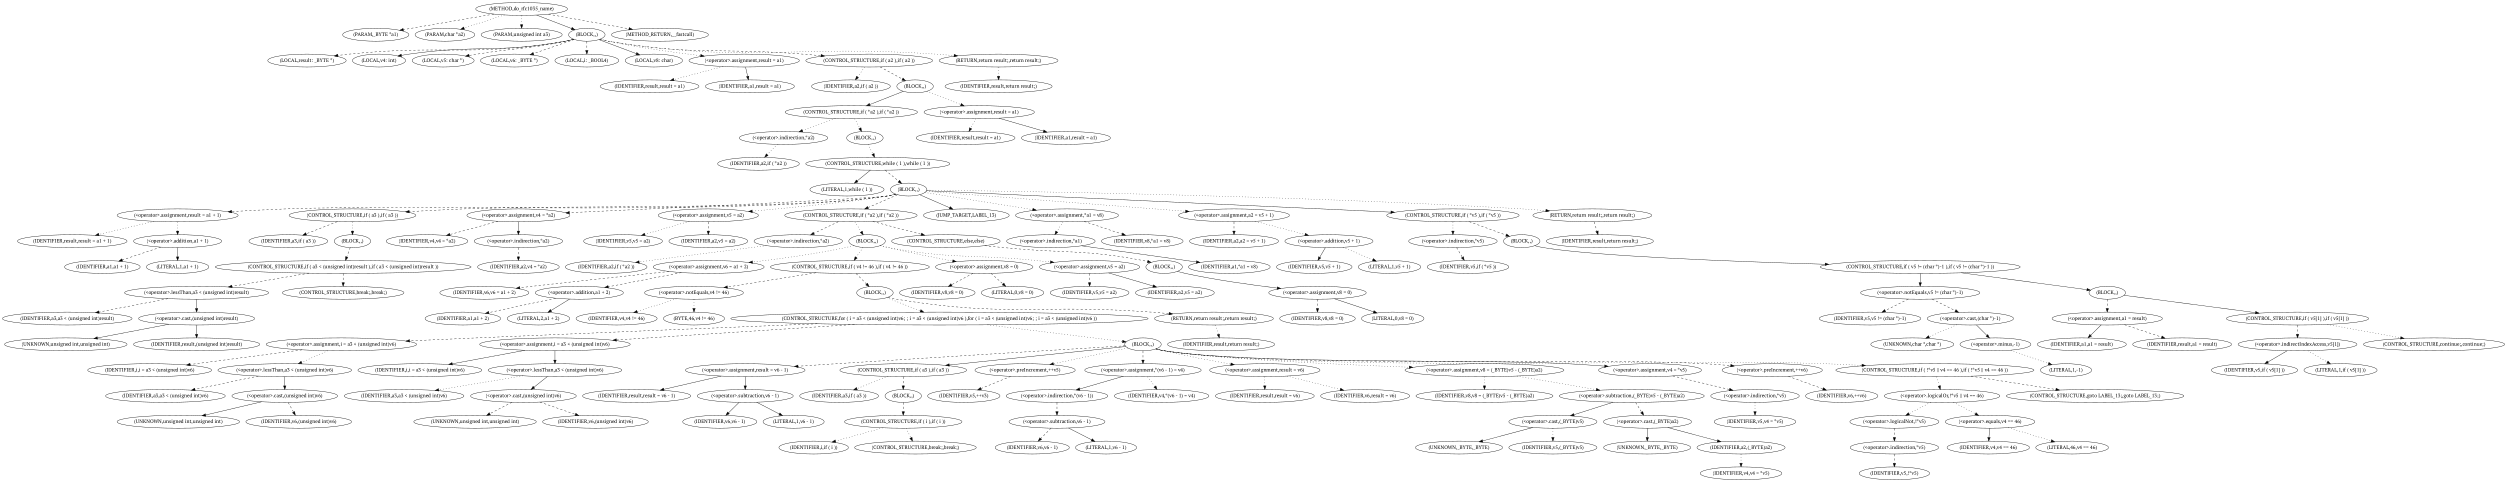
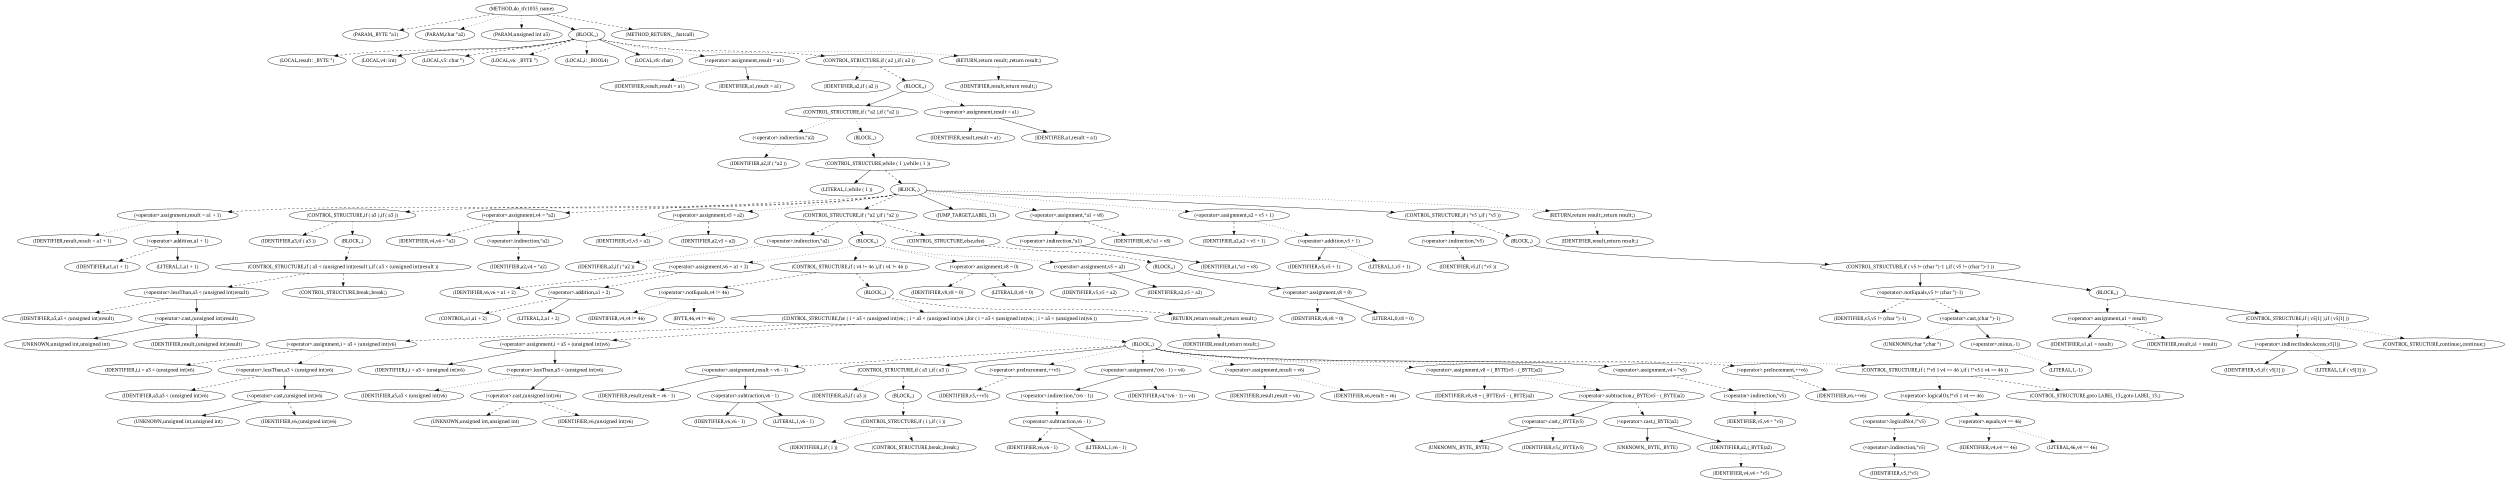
  digraph {
    fontname="PT Serif"
    node [fontname="PT Serif"]
    edge [fontname="PT Serif" style=dashed]
    n1 [label="(METHOD,do_rfc1035_name)"]
    n2 [label="(PARAM,_BYTE *a1)"]
    n3 [label="(PARAM,char *a2)"]
    n4 [label="(PARAM,unsigned int a3)"]
    n5 [label="(BLOCK,,)"]
    n6 [label="(METHOD_RETURN,__fastcall)"]
    n7 [label="(LOCAL,result: _BYTE *)"]
    n8 [label="(LOCAL,v4: int)"]
    n9 [label="(LOCAL,v5: char *)"]
    n10 [label="(LOCAL,v6: _BYTE *)"]
    n11 [label="(LOCAL,i: _BOOL4)"]
    n12 [label="(LOCAL,v8: char)"]
    n13 [label="(<operator>.assignment,result = a1)"]
    n14 [label="(CONTROL_STRUCTURE,if ( a2 ),if ( a2 ))"]
    n15 [label="(RETURN,return result;,return result;)"]
    n16 [label="(IDENTIFIER,result,result = a1)"]
    n17 [label="(IDENTIFIER,a1,result = a1)"]
    n18 [label="(IDENTIFIER,a2,if ( a2 ))"]
    n19 [label="(BLOCK,,)"]
    n20 [label="(IDENTIFIER,result,return result;)"]
    n21 [label="(CONTROL_STRUCTURE,if ( *a2 ),if ( *a2 ))"]
    n22 [label="(<operator>.assignment,result = a1)"]
    n23 [label="(<operator>.indirection,*a2)"]
    n24 [label="(BLOCK,,)"]
    n25 [label="(IDENTIFIER,result,result = a1)"]
    n26 [label="(IDENTIFIER,a1,result = a1)"]
    n27 [label="(IDENTIFIER,a2,if ( *a2 ))"]
    n28 [label="(CONTROL_STRUCTURE,while ( 1 ),while ( 1 ))"]
    n29 [label="(LITERAL,1,while ( 1 ))"]
    n30 [label="(BLOCK,,)"]
    n31 [label="(<operator>.assignment,result = a1 + 1)"]
    n32 [label="(CONTROL_STRUCTURE,if ( a3 ),if ( a3 ))"]
    n33 [label="(<operator>.assignment,v4 = *a2)"]
    n34 [label="(<operator>.assignment,v5 = a2)"]
    n35 [label="(CONTROL_STRUCTURE,if ( *a2 ),if ( *a2 ))"]
    n36 [label="(JUMP_TARGET,LABEL_13)"]
    n37 [label="(<operator>.assignment,*a1 = v8)"]
    n38 [label="(<operator>.assignment,a2 = v5 + 1)"]
    n39 [label="(CONTROL_STRUCTURE,if ( *v5 ),if ( *v5 ))"]
    n40 [label="(RETURN,return result;,return result;)"]
    n41 [label="(IDENTIFIER,result,result = a1 + 1)"]
    n42 [label="(<operator>.addition,a1 + 1)"]
    n43 [label="(IDENTIFIER,a3,if ( a3 ))"]
    n44 [label="(BLOCK,,)"]
    n45 [label="(IDENTIFIER,v4,v4 = *a2)"]
    n46 [label="(<operator>.indirection,*a2)"]
    n47 [label="(IDENTIFIER,v5,v5 = a2)"]
    n48 [label="(IDENTIFIER,a2,v5 = a2)"]
    n49 [label="(<operator>.indirection,*a2)"]
    n50 [label="(BLOCK,,)"]
    n51 [label="(CONTROL_STRUCTURE,else,else)"]
    n52 [label="(<operator>.indirection,*a1)"]
    n53 [label="(IDENTIFIER,v8,*a1 = v8)"]
    n54 [label="(IDENTIFIER,a2,a2 = v5 + 1)"]
    n55 [label="(<operator>.addition,v5 + 1)"]
    n56 [label="(<operator>.indirection,*v5)"]
    n57 [label="(BLOCK,,)"]
    n58 [label="(IDENTIFIER,result,return result;)"]
    n59 [label="(IDENTIFIER,a1,a1 + 1)"]
    n60 [label="(LITERAL,1,a1 + 1)"]
    n61 [label="(CONTROL_STRUCTURE,if ( a3 < (unsigned int)result ),if ( a3 < (unsigned int)result ))"]
    n62 [label="(<operator>.lessThan,a3 < (unsigned int)result)"]
    n63 [label="(CONTROL_STRUCTURE,break;,break;)"]
    n64 [label="(IDENTIFIER,a3,a3 < (unsigned int)result)"]
    n65 [label="(<operator>.cast,(unsigned int)result)"]
    n66 [label="(UNKNOWN,unsigned int,unsigned int)"]
    n67 [label="(IDENTIFIER,result,(unsigned int)result)"]
    n68 [label="(IDENTIFIER,a2,v4 = *a2)"]
    n69 [label="(IDENTIFIER,a2,if ( *a2 ))"]
    n70 [label="(<operator>.assignment,v6 = a1 + 2)"]
    n71 [label="(CONTROL_STRUCTURE,if ( v4 != 46 ),if ( v4 != 46 ))"]
    n72 [label="(<operator>.assignment,v8 = 0)"]
    n73 [label="(<operator>.assignment,v5 = a2)"]
    n74 [label="(BLOCK,,)"]
    n75 [label="(IDENTIFIER,v6,v6 = a1 + 2)"]
    n76 [label="(<operator>.addition,a1 + 2)"]
    n77 [label="(<operator>.notEquals,v4 != 46)"]
    n78 [label="(BLOCK,,)"]
    n79 [label="(IDENTIFIER,v8,v8 = 0)"]
    n80 [label="(LITERAL,0,v8 = 0)"]
    n81 [label="(IDENTIFIER,v5,v5 = a2)"]
    n82 [label="(IDENTIFIER,a2,v5 = a2)"]
-   n83 [label="(IDENTIFIER,a1,a1 + 2)"]
+   n83 [label="(CONTROL,a1,a1 + 2)"]
    n84 [label="(LITERAL,2,a1 + 2)"]
    n85 [label="(IDENTIFIER,v4,v4 != 46)"]
    n86 [label="(BYTE,46,v4 != 46)"]
    n87 [label="(CONTROL_STRUCTURE,for ( i = a3 < (unsigned int)v6; ; i = a3 < (unsigned int)v6 ),for ( i = a3 < (unsigned int)v6; ; i = a3 < (unsigned int)v6 ))"]
    n88 [label="(RETURN,return result;,return result;)"]
    n89 [label="(<operator>.assignment,i = a3 < (unsigned int)v6)"]
    n90 [label="(<operator>.assignment,i = a3 < (unsigned int)v6)"]
    n91 [label="(BLOCK,,)"]
    n92 [label="(IDENTIFIER,result,return result;)"]
    n93 [label="(IDENTIFIER,i,i = a3 < (unsigned int)v6)"]
    n94 [label="(<operator>.lessThan,a3 < (unsigned int)v6)"]
    n95 [label="(IDENTIFIER,i,i = a3 < (unsigned int)v6)"]
    n96 [label="(<operator>.lessThan,a3 < (unsigned int)v6)"]
    n97 [label="(<operator>.assignment,result = v6 - 1)"]
    n98 [label="(CONTROL_STRUCTURE,if ( a3 ),if ( a3 ))"]
    n99 [label="(<operator>.preIncrement,++v5)"]
    n100 [label="(<operator>.assignment,*(v6 - 1) = v4)"]
    n101 [label="(<operator>.assignment,result = v6)"]
    n102 [label="(<operator>.assignment,v8 = (_BYTE)v5 - (_BYTE)a2)"]
    n103 [label="(<operator>.assignment,v4 = *v5)"]
    n104 [label="(<operator>.preIncrement,++v6)"]
    n105 [label="(CONTROL_STRUCTURE,if ( !*v5 || v4 == 46 ),if ( !*v5 || v4 == 46 ))"]
    n106 [label="(IDENTIFIER,a3,a3 < (unsigned int)v6)"]
    n107 [label="(<operator>.cast,(unsigned int)v6)"]
    n108 [label="(UNKNOWN,unsigned int,unsigned int)"]
    n109 [label="(IDENTIFIER,v6,(unsigned int)v6)"]
    n110 [label="(IDENTIFIER,a3,a3 < (unsigned int)v6)"]
    n111 [label="(<operator>.cast,(unsigned int)v6)"]
    n112 [label="(UNKNOWN,unsigned int,unsigned int)"]
    n113 [label="(IDENTIFIER,v6,(unsigned int)v6)"]
    n114 [label="(IDENTIFIER,result,result = v6 - 1)"]
    n115 [label="(<operator>.subtraction,v6 - 1)"]
    n116 [label="(IDENTIFIER,a3,if ( a3 ))"]
    n117 [label="(BLOCK,,)"]
    n118 [label="(IDENTIFIER,v5,++v3)"]
    n119 [label="(<operator>.indirection,*(v6 - 1))"]
    n120 [label="(IDENTIFIER,v4,*(v6 - 1) = v4)"]
    n121 [label="(IDENTIFIER,result,result = v6)"]
    n122 [label="(IDENTIFIER,v6,result = v6)"]
    n123 [label="(IDENTIFIER,v8,v8 = (_BYTE)v5 - (_BYTE)a2)"]
    n124 [label="(<operator>.subtraction,(_BYTE)v5 - (_BYTE)a2)"]
    n125 [label="(<operator>.indirection,*v5)"]
    n126 [label="(IDENTIFIER,v6,++v6)"]
    n127 [label="(<operator>.logicalOr,!*v5 || v4 == 46)"]
    n128 [label="(CONTROL_STRUCTURE,goto LABEL_13;,goto LABEL_13;)"]
    n129 [label="(IDENTIFIER,v6,v6 - 1)"]
    n130 [label="(LITERAL,1,v6 - 1)"]
    n131 [label="(CONTROL_STRUCTURE,if ( i ),if ( i ))"]
    n132 [label="(IDENTIFIER,i,if ( i ))"]
    n133 [label="(CONTROL_STRUCTURE,break;,break;)"]
    n134 [label="(<operator>.subtraction,v6 - 1)"]
    n135 [label="(IDENTIFIER,v6,v6 - 1)"]
    n136 [label="(LITERAL,1,v6 - 1)"]
    n137 [label="(<operator>.cast,(_BYTE)v5)"]
    n138 [label="(<operator>.cast,(_BYTE)a2)"]
    n139 [label="(UNKNOWN,_BYTE,_BYTE)"]
    n140 [label="(IDENTIFIER,v5,(_BYTE)v5)"]
    n141 [label="(UNKNOWN,_BYTE,_BYTE)"]
    n142 [label="(IDENTIFIER,a2,(_BYTE)a2)"]
    n143 [label="(IDENTIFIER,v4,v4 = *v5)"]
    n144 [label="(IDENTIFIER,v5,v4 = *v5)"]
    n145 [label="(<operator>.logicalNot,!*v5)"]
    n146 [label="(<operator>.equals,v4 == 46)"]
    n147 [label="(<operator>.indirection,*v5)"]
    n148 [label="(IDENTIFIER,v4,v4 == 46)"]
    n149 [label="(LITERAL,46,v4 == 46)"]
    n150 [label="(IDENTIFIER,v5,!*v5)"]
    n151 [label="(<operator>.assignment,v8 = 0)"]
    n152 [label="(IDENTIFIER,v8,v8 = 0)"]
    n153 [label="(LITERAL,0,v8 = 0)"]
    n154 [label="(IDENTIFIER,a1,*a1 = v8)"]
    n155 [label="(IDENTIFIER,v5,v5 + 1)"]
    n156 [label="(LITERAL,1,v5 + 1)"]
    n157 [label="(IDENTIFIER,v5,if ( *v5 ))"]
    n158 [label="(CONTROL_STRUCTURE,if ( v5 != (char *)-1 ),if ( v5 != (char *)-1 ))"]
    n159 [label="(<operator>.notEquals,v5 != (char *)-1)"]
    n160 [label="(BLOCK,,)"]
    n161 [label="(IDENTIFIER,v5,v5 != (char *)-1)"]
    n162 [label="(<operator>.cast,(char *)-1)"]
    n163 [label="(<operator>.assignment,a1 = result)"]
    n164 [label="(CONTROL_STRUCTURE,if ( v5[1] ),if ( v5[1] ))"]
    n165 [label="(UNKNOWN,char *,char *)"]
    n166 [label="(<operator>.minus,-1)"]
    n167 [label="(LITERAL,1,-1)"]
    n168 [label="(IDENTIFIER,a1,a1 = result)"]
    n169 [label="(IDENTIFIER,result,a1 = result)"]
    n170 [label="(<operator>.indirectIndexAccess,v5[1])"]
    n171 [label="(CONTROL_STRUCTURE,continue;,continue;)"]
    n172 [label="(IDENTIFIER,v5,if ( v5[1] ))"]
    n173 [label="(LITERAL,1,if ( v5[1] ))"]
    n1 -> n2
    n1 -> n3 [style=dotted]
    n1 -> n4 [style=dotted]
    n1 -> n5 [style=solid]
    n1 -> n6
    n5 -> n7
    n5 -> n8 [style=solid]
    n5 -> n9
    n5 -> n10
    n5 -> n11
    n5 -> n12 [style=solid]
    n5 -> n13 [style=dotted]
    n5 -> n14
    n5 -> n15 [style=dotted]
    n13 -> n16 [style=dotted]
    n13 -> n17 [style=solid]
    n14 -> n18 [style=dotted]
    n14 -> n19
    n15 -> n20 [style=dotted]
    n19 -> n21 [style=solid]
    n19 -> n22 [style=dotted]
    n21 -> n23 [style=dotted]
    n21 -> n24 [style=dotted]
    n22 -> n25 [style=dotted]
    n22 -> n26 [style=solid]
    n23 -> n27 [style=dotted]
    n24 -> n28 [style=dotted]
    n28 -> n29 [style=solid]
    n28 -> n30
    n30 -> n31
    n30 -> n32
    n30 -> n33
    n30 -> n34 [style=dotted]
    n30 -> n35
    n30 -> n36 [style=solid]
    n30 -> n37 [style=dotted]
    n30 -> n38 [style=dotted]
    n30 -> n39 [style=solid]
    n30 -> n40 [style=dotted]
    n31 -> n41 [style=dotted]
    n31 -> n42 [style=dotted]
    n32 -> n43
    n32 -> n44 [style=dotted]
    n33 -> n45
    n33 -> n46 [style=solid]
    n34 -> n47 [style=dotted]
    n34 -> n48
    n35 -> n49
    n35 -> n50 [style=dotted]
    n35 -> n51
    n37 -> n52 [style=dotted]
    n37 -> n53
    n38 -> n54
    n38 -> n55 [style=dotted]
    n39 -> n56 [style=dotted]
    n39 -> n57
    n40 -> n58
    n42 -> n59
    n42 -> n60 [style=solid]
    n44 -> n61
    n46 -> n68
    n49 -> n69 [style=dotted]
    n50 -> n70 [style=dotted]
    n50 -> n71 [style=dotted]
    n50 -> n72 [style=dotted]
    n50 -> n73 [style=dotted]
    n51 -> n74
    n52 -> n154 [style=solid]
    n55 -> n155 [style=solid]
    n55 -> n156 [style=dotted]
    n56 -> n157
    n57 -> n158 [style=solid]
    n61 -> n62
    n61 -> n63
    n62 -> n64
    n62 -> n65 [style=solid]
    n65 -> n66 [style=solid]
    n65 -> n67 [style=solid]
    n70 -> n75
    n70 -> n76
    n71 -> n77
    n71 -> n78
    n72 -> n79
    n72 -> n80
    n73 -> n81
    n73 -> n82 [style=solid]
    n74 -> n151 [style=solid]
    n76 -> n83
    n76 -> n84 [style=solid]
    n77 -> n85 [style=dotted]
    n77 -> n86 [style=dotted]
    n78 -> n87 [style=dotted]
    n78 -> n88
    n87 -> n89
    n87 -> n90
    n87 -> n91 [style=dotted]
    n88 -> n92 [style=dotted]
    n89 -> n93
    n89 -> n94 [style=dotted]
    n90 -> n95 [style=solid]
    n90 -> n96 [style=solid]
    n91 -> n97
    n91 -> n98 [style=solid]
    n91 -> n99 [style=dotted]
    n91 -> n100
    n91 -> n101 [style=dotted]
    n91 -> n102 [style=dotted]
    n91 -> n103 [style=solid]
    n91 -> n104
    n91 -> n105 [style=dotted]
    n94 -> n106
    n94 -> n107 [style=solid]
    n96 -> n110 [style=dotted]
    n96 -> n111 [style=solid]
    n97 -> n114 [style=solid]
    n97 -> n115 [style=solid]
    n98 -> n116 [style=dotted]
    n98 -> n117
    n99 -> n118
    n100 -> n119 [style=solid]
    n100 -> n120 [style=dotted]
    n101 -> n121 [style=dotted]
    n101 -> n122 [style=dotted]
    n102 -> n123 [style=dotted]
    n102 -> n124 [style=dotted]
    n103 -> n125
    n104 -> n126
    n105 -> n127 [style=dotted]
    n105 -> n128
    n107 -> n108 [style=solid]
    n107 -> n109
    n111 -> n112
    n111 -> n113
    n115 -> n129 [style=solid]
    n115 -> n130 [style=solid]
    n117 -> n131
    n119 -> n134
    n124 -> n137 [style=solid]
    n124 -> n138
    n125 -> n144 [style=dotted]
    n127 -> n145 [style=dotted]
    n127 -> n146 [style=dotted]
    n131 -> n132 [style=dotted]
    n131 -> n133 [style=dotted]
    n134 -> n135
    n134 -> n136 [style=solid]
    n137 -> n139 [style=solid]
    n137 -> n140 [style=dotted]
    n138 -> n141 [style=solid]
    n138 -> n142 [style=solid]
    n142 -> n143 [style=dotted]
    n145 -> n147
-   n146 -> n148 [style=solid]
+   n146 -> n148
    n146 -> n149 [style=dotted]
    n147 -> n150
    n151 -> n152
    n151 -> n153 [style=solid]
    n158 -> n159 [style=solid]
    n158 -> n160 [style=solid]
    n159 -> n161
    n159 -> n162
    n160 -> n163
    n160 -> n164 [style=solid]
    n162 -> n165 [style=dotted]
    n162 -> n166 [style=solid]
    n163 -> n168 [style=solid]
    n163 -> n169
    n164 -> n170
    n164 -> n171 [style=dotted]
    n166 -> n167 [style=dotted]
    n170 -> n172 [style=solid]
    n170 -> n173 [style=dotted]
  }
